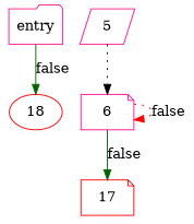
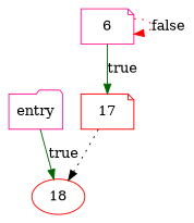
  digraph {
    node [color=deeppink shape=note]
    edge [style=dotted]
    n1 [label=entry shape=folder]
    18 [color=red shape=ellipse]
-   5 [shape=parallelogram]
    6
    17 [color=red]
-   n1 -> 18 [color=darkgreen label=false style=solid]
-   5 -> 6
+   n1 -> 18 [color=darkgreen label=true style=solid]
    6 -> 6 [color=red label=false]
-   6 -> 17 [color=darkgreen label=false style=solid]
+   6 -> 17 [color=darkgreen label=true style=solid]
+   17 -> 18
  }
